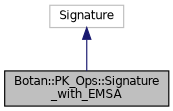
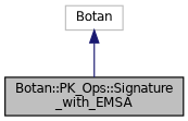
  digraph {
    node [fontname=Helvetica fontsize=10 shape=record style=filled]
    n1 [color=black fillcolor=grey75 fontcolor=black height=0.2 label="Botan::PK_Ops::Signature\l_with_EMSA" width=0.4]
-   n2 [color=grey75 fillcolor=white height=0.2 label=Signature width=0.4]
+   n2 [color=grey75 fillcolor=white height=0.2 label=Botan width=0.4]
    n2 -> n1 [color=midnightblue dir=back fontname=Helvetica fontsize=10 labelfontname=Helvetica labelfontsize=10 style=solid]
  }
